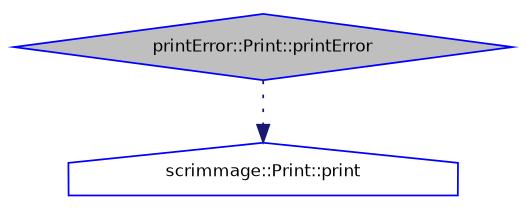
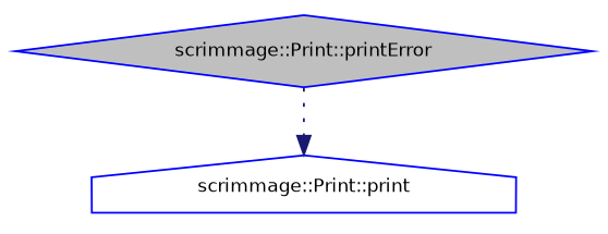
  digraph {
    rankdir=TB
    node [color=blue fontname=Helvetica fontsize=10 style=filled]
-   n1 [fillcolor=grey75 fontcolor=black height=0.2 label="printError::Print::printError" shape=diamond width=0.4]
+   n1 [fillcolor=grey75 fontcolor=black height=0.2 label="scrimmage::Print::printError" shape=diamond width=0.4]
    n2 [fillcolor=white height=0.2 label="scrimmage::Print::print" shape=house width=0.4]
    n1 -> n2 [color=midnightblue fontname=Helvetica fontsize=10 labelfontname=Helvetica labelfontsize=10 style=dotted]
  }
